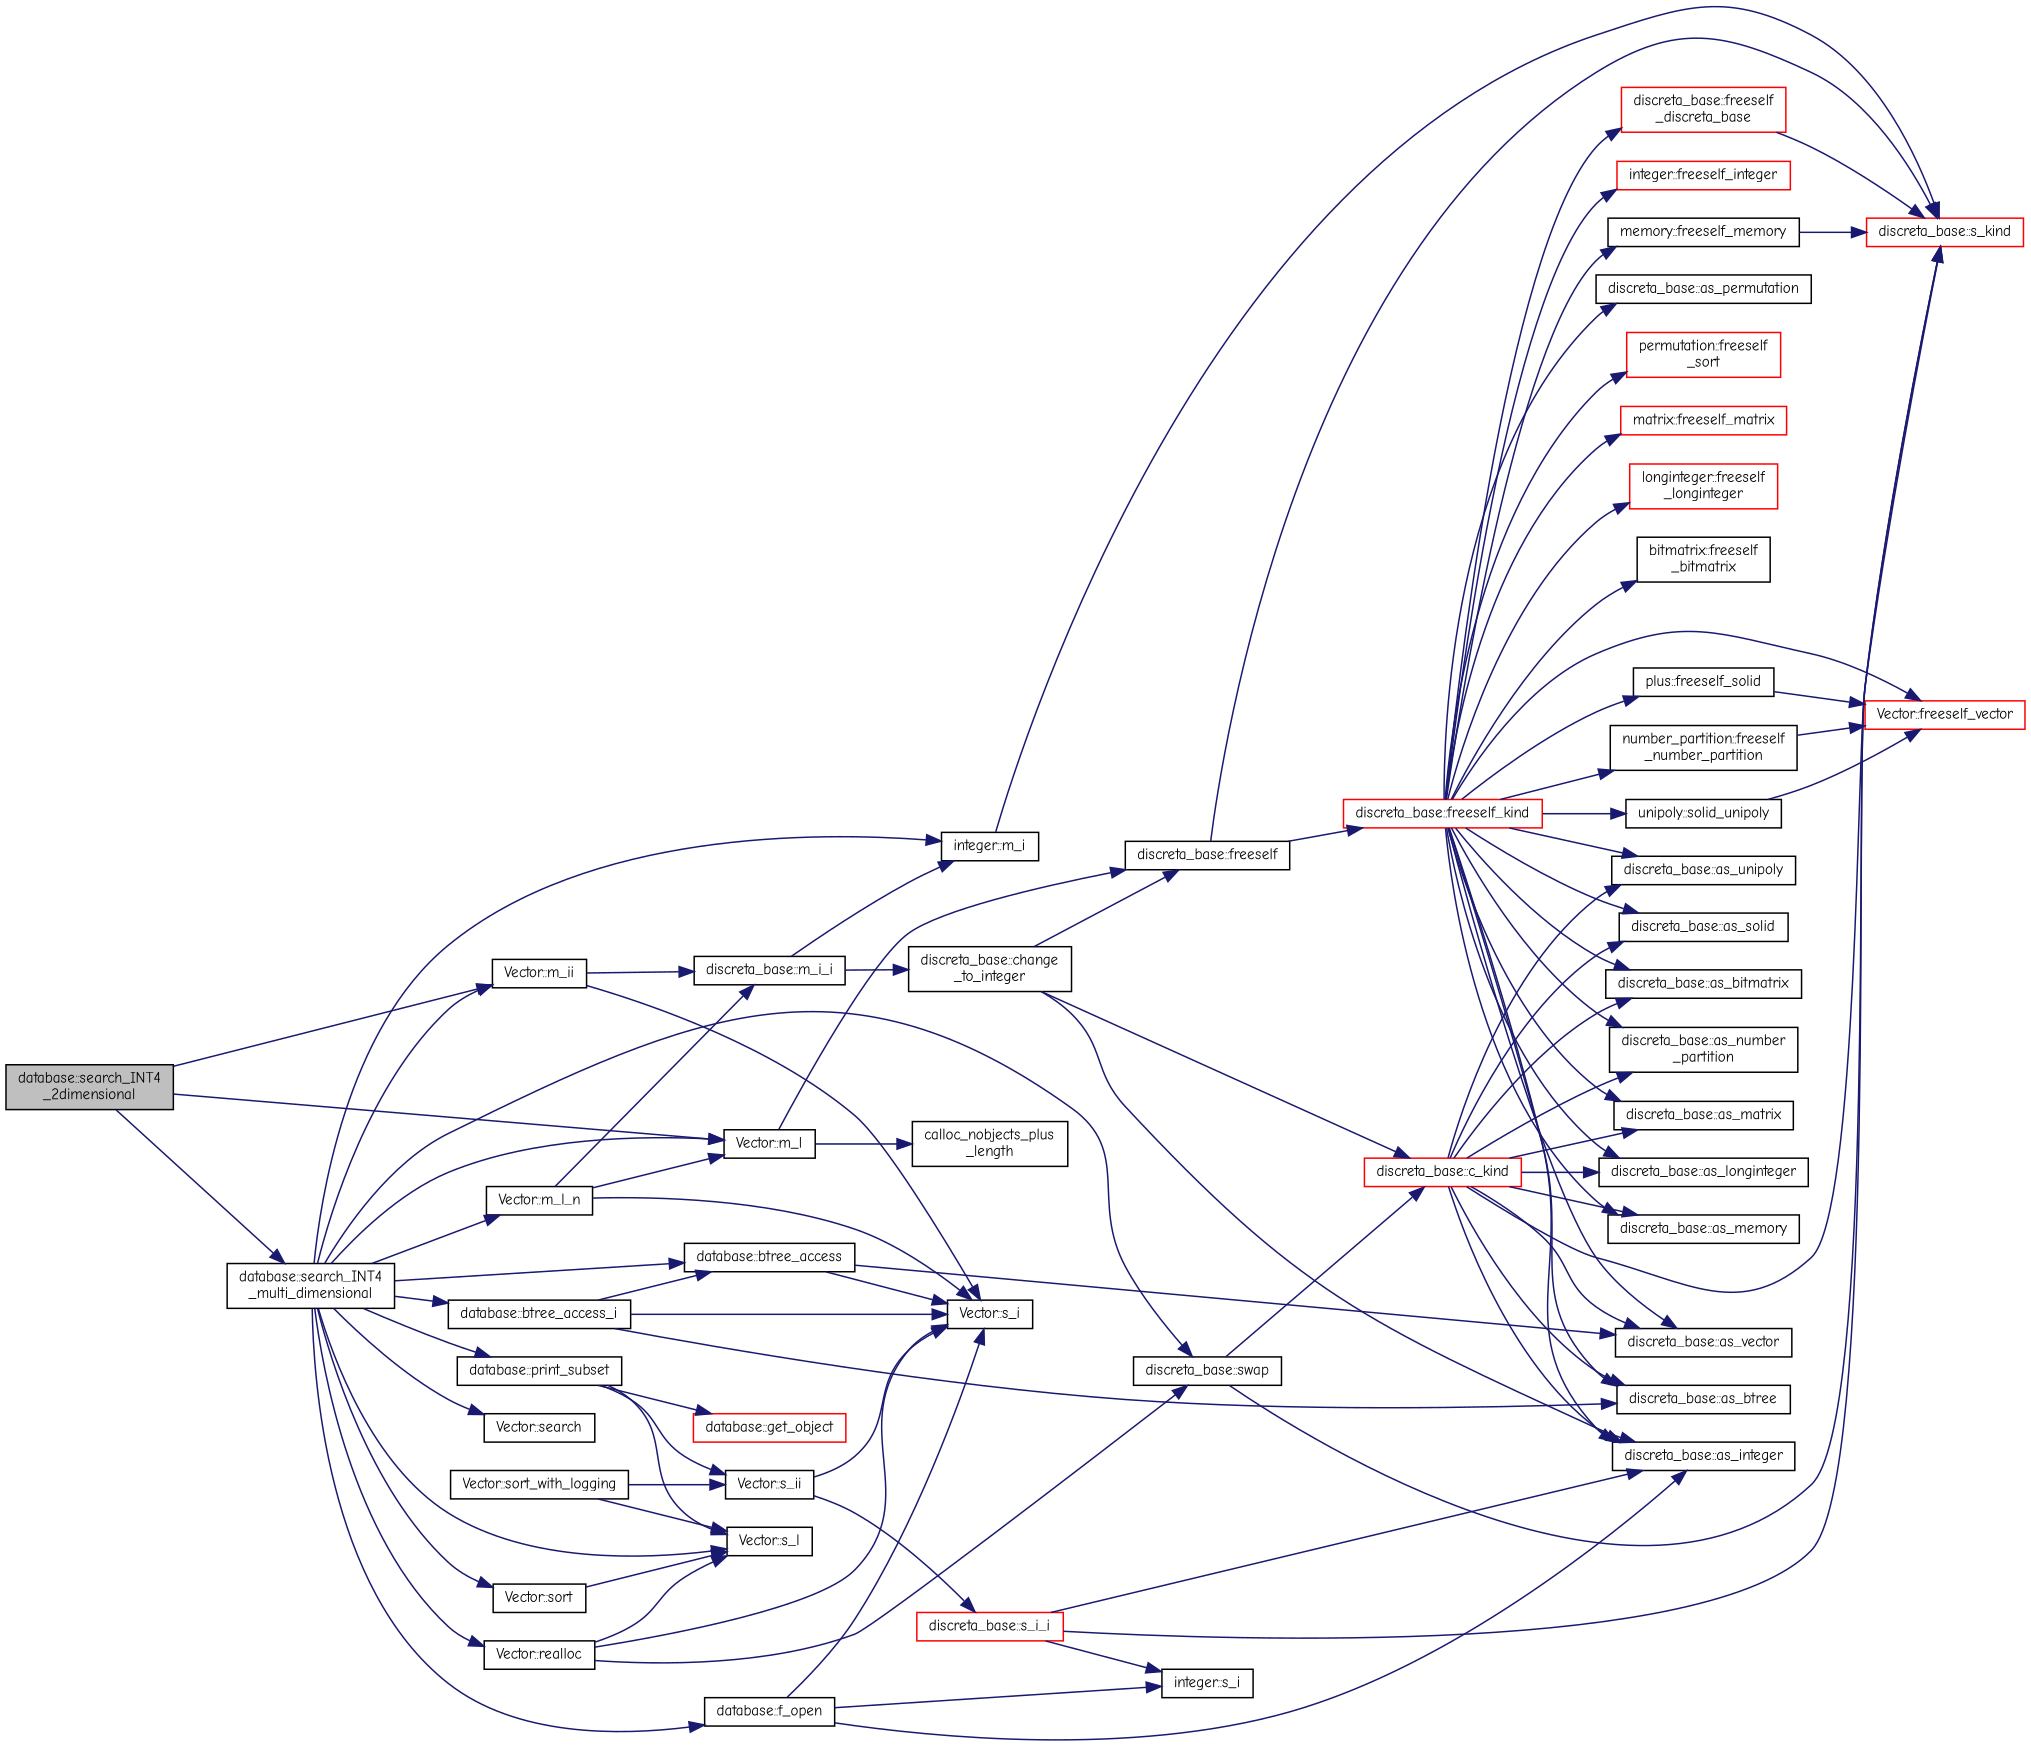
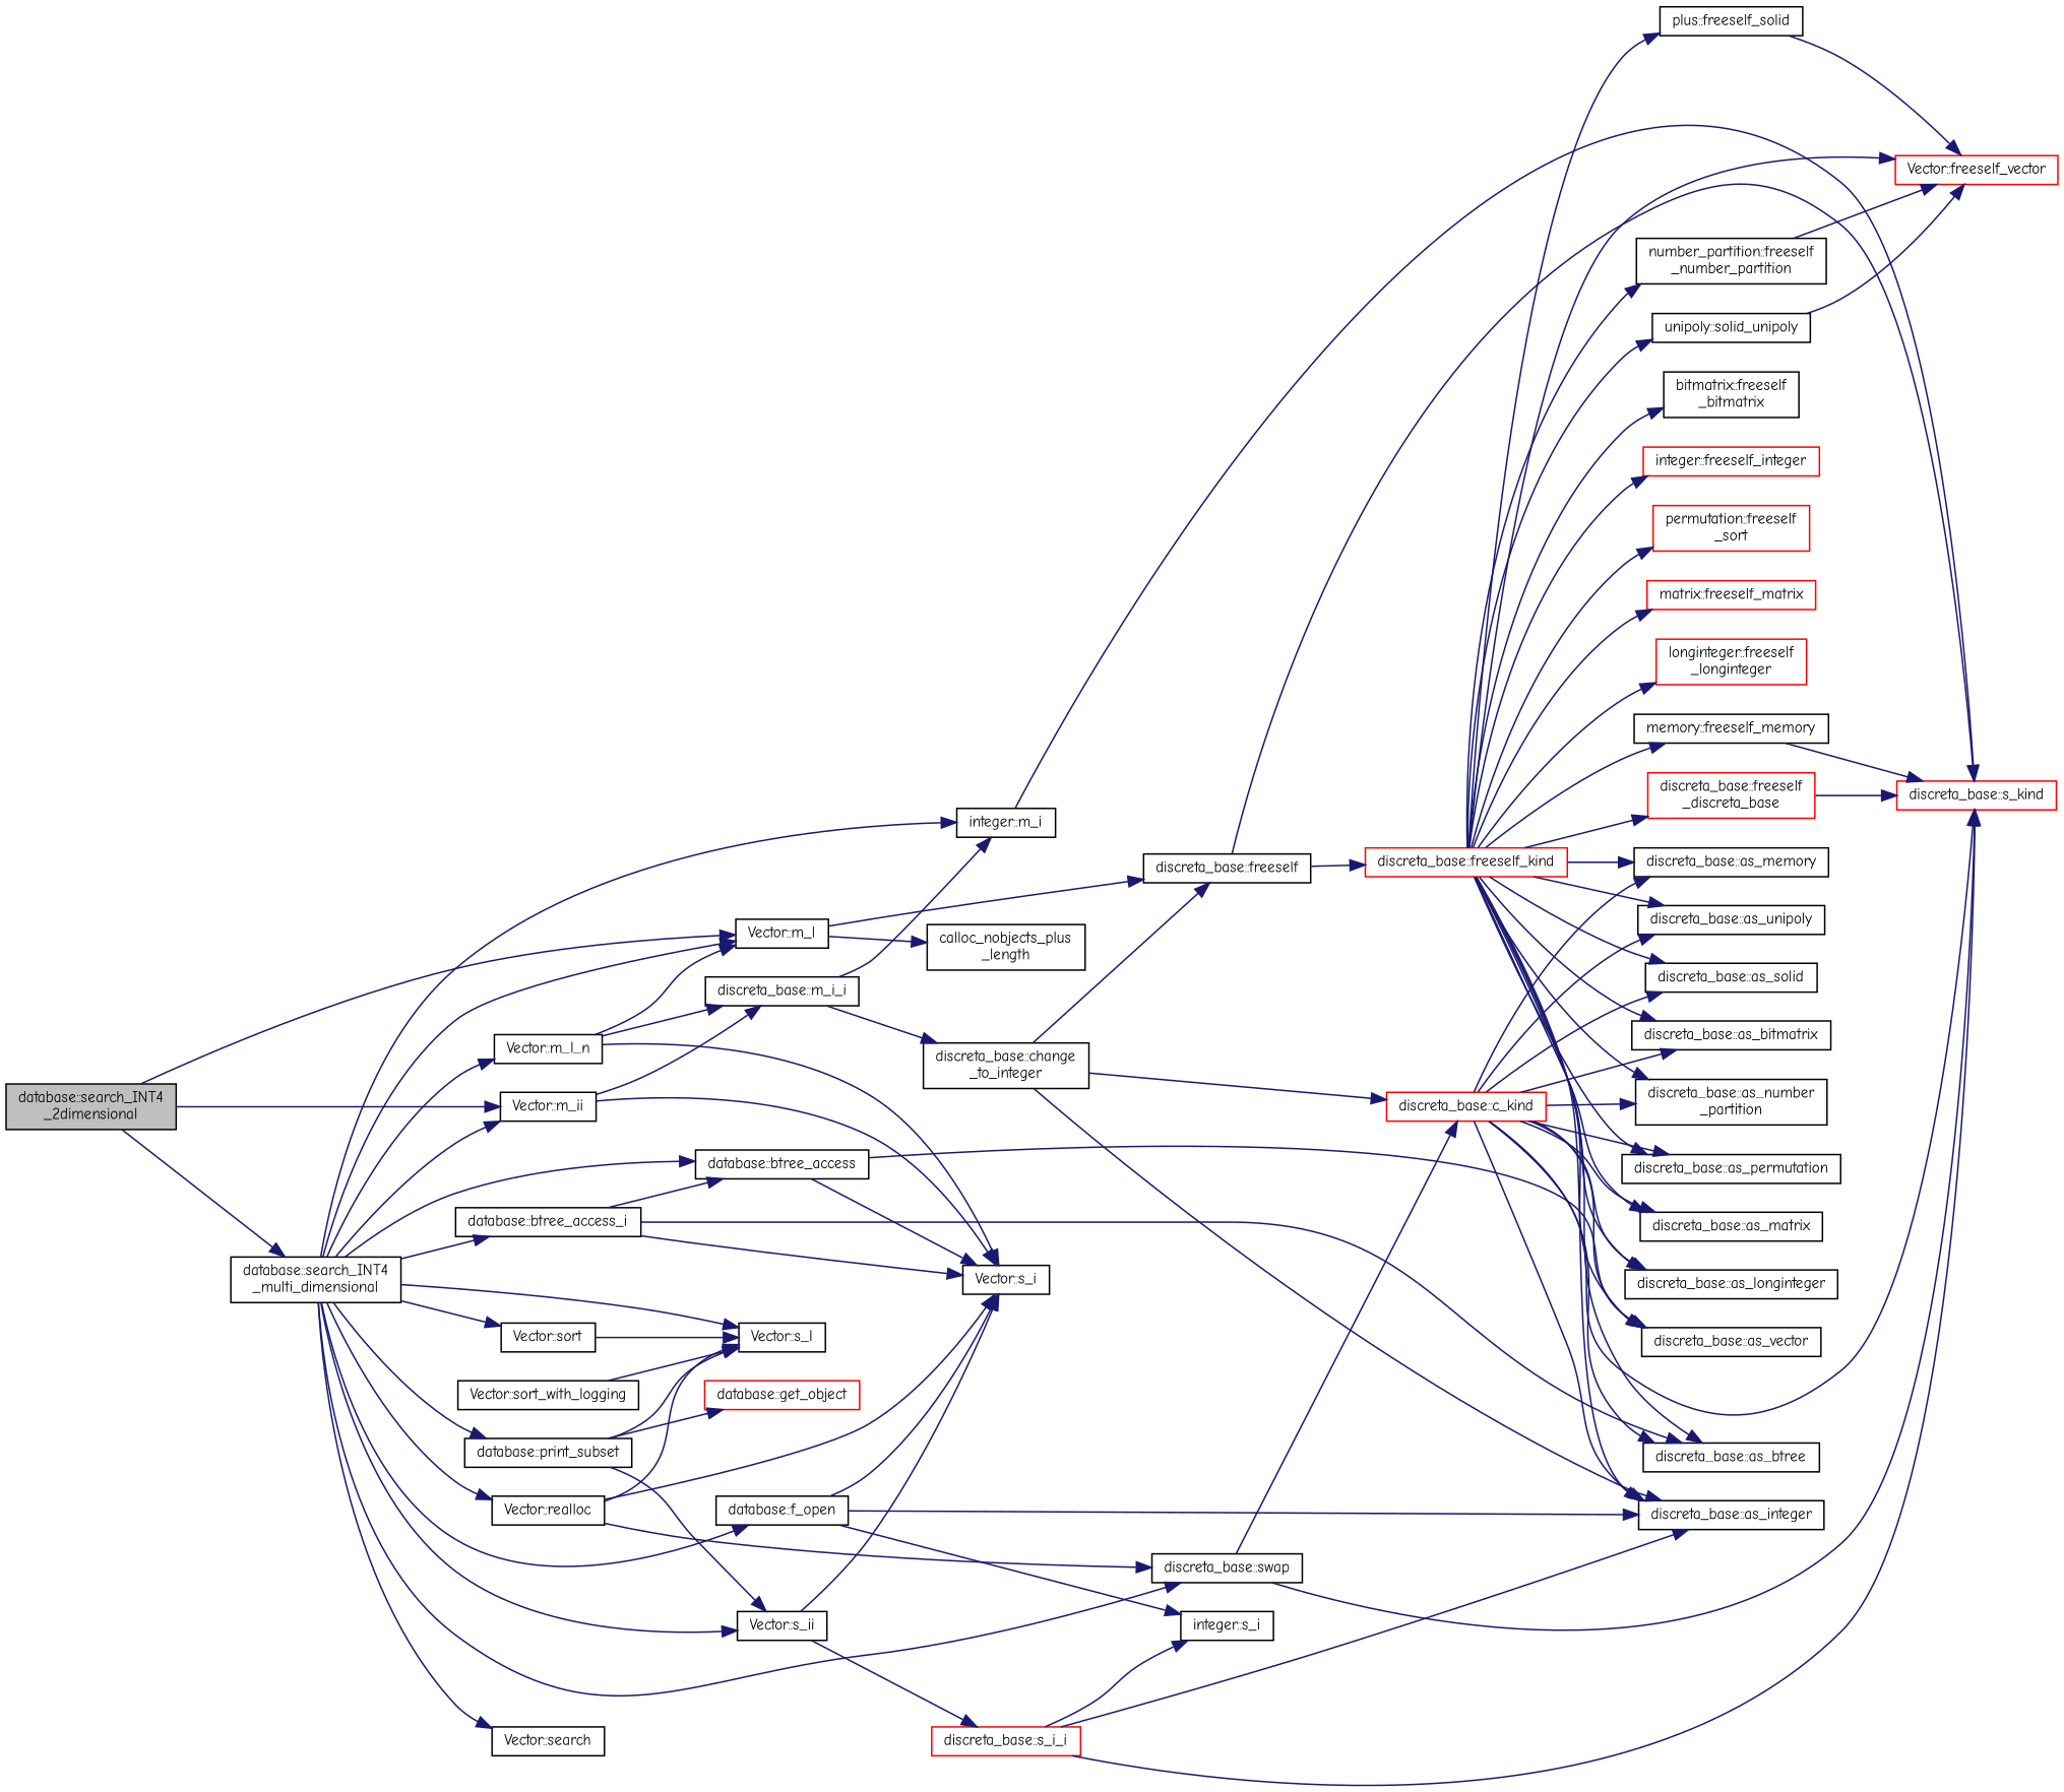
  digraph {
    fontname="Comic Neue"
    rankdir=LR
    node [color=black fillcolor=white fontname="Comic Neue" fontsize=10 shape=record style=filled]
    edge [color=midnightblue fontname="Comic Neue" fontsize=10 labelfontname=Helvetica labelfontsize=10 style=solid]
    n1 [fillcolor=grey75 fontcolor=black height=0.2 label="database::search_INT4\l_2dimensional" width=0.4]
    n2 [height=0.2 label="Vector::m_l" width=0.4]
    n3 [height=0.2 label="Vector::m_ii" width=0.4]
    n4 [height=0.2 label="database::search_INT4\l_multi_dimensional" width=0.4]
    n5 [height=0.2 label="discreta_base::freeself" width=0.4]
    n6 [height=0.2 label="calloc_nobjects_plus\l_length" width=0.4]
    n7 [height=0.2 label="Vector::s_i" width=0.4]
    n8 [height=0.2 label="discreta_base::m_i_i" width=0.4]
    n9 [height=0.2 label="integer::m_i" width=0.4]
    n10 [height=0.2 label="database::f_open" width=0.4]
    n11 [height=0.2 label="Vector::s_l" width=0.4]
    n12 [height=0.2 label="Vector::m_l_n" width=0.4]
    n13 [height=0.2 label="Vector::s_ii" width=0.4]
    n14 [height=0.2 label="database::btree_access_i" width=0.4]
    n15 [height=0.2 label="Vector::sort" width=0.4]
    n16 [height=0.2 label="database::print_subset" width=0.4]
    n17 [height=0.2 label="Vector::search" width=0.4]
    n18 [height=0.2 label="Vector::realloc" width=0.4]
    n19 [height=0.2 label="discreta_base::swap" width=0.4]
    n20 [height=0.2 label="database::btree_access" width=0.4]
    n21 [color=red height=0.2 label="discreta_base::freeself_kind" width=0.4]
    n22 [color=red height=0.2 label="discreta_base::s_kind" width=0.4]
    n23 [color=red height=0.2 label="discreta_base::freeself\l_discreta_base" width=0.4]
    n24 [height=0.2 label="discreta_base::as_integer" width=0.4]
    n25 [color=red height=0.2 label="integer::freeself_integer" width=0.4]
    n26 [height=0.2 label="discreta_base::as_vector" width=0.4]
    n27 [color=red height=0.2 label="Vector::freeself_vector" width=0.4]
    n28 [height=0.2 label="discreta_base::as_number\l_partition" width=0.4]
    n29 [height=0.2 label="number_partition::freeself\l_number_partition" width=0.4]
    n30 [height=0.2 label="discreta_base::as_permutation" width=0.4]
    n31 [color=red height=0.2 label="permutation::freeself\l_sort" width=0.4]
    n32 [height=0.2 label="discreta_base::as_matrix" width=0.4]
    n33 [color=red height=0.2 label="matrix::freeself_matrix" width=0.4]
    n34 [height=0.2 label="discreta_base::as_longinteger" width=0.4]
    n35 [color=red height=0.2 label="longinteger::freeself\l_longinteger" width=0.4]
    n36 [height=0.2 label="discreta_base::as_memory" width=0.4]
    n37 [height=0.2 label="memory::freeself_memory" width=0.4]
    n38 [height=0.2 label="discreta_base::as_unipoly" width=0.4]
    n39 [height=0.2 label="unipoly::solid_unipoly" width=0.4]
    n40 [height=0.2 label="discreta_base::as_solid" width=0.4]
    n41 [height=0.2 label="plus::freeself_solid" width=0.4]
    n42 [height=0.2 label="discreta_base::as_bitmatrix" width=0.4]
    n43 [height=0.2 label="bitmatrix::freeself\l_bitmatrix" width=0.4]
    n44 [height=0.2 label="discreta_base::as_btree" width=0.4]
    n45 [height=0.2 label="discreta_base::change\l_to_integer" width=0.4]
    n46 [color=red height=0.2 label="discreta_base::c_kind" width=0.4]
    n47 [height=0.2 label="integer::s_i" width=0.4]
    n48 [color=red height=0.2 label="discreta_base::s_i_i" width=0.4]
    n49 [height=0.2 label="Vector::sort_with_logging" width=0.4]
    n50 [color=red height=0.2 label="database::get_object" width=0.4]
    n1 -> n2
    n1 -> n3
    n1 -> n4
    n2 -> n5
    n2 -> n6
    n3 -> n7
    n3 -> n8
    n4 -> n2
    n4 -> n3
    n4 -> n9
    n4 -> n10
    n4 -> n11
    n4 -> n12
-   n49 -> n13
+   n4 -> n13
    n4 -> n14
    n4 -> n15
    n4 -> n16
    n4 -> n17
    n4 -> n18
    n4 -> n19
    n4 -> n20
    n5 -> n21
    n5 -> n22
    n8 -> n9
    n8 -> n45
    n9 -> n22
    n10 -> n7
    n10 -> n24
    n10 -> n47
    n12 -> n2
    n12 -> n7
    n12 -> n8
    n13 -> n7
    n13 -> n48
    n14 -> n7
    n14 -> n20
    n14 -> n44
    n15 -> n11
    n16 -> n11
    n16 -> n13
    n16 -> n50
    n18 -> n7
    n18 -> n11
    n18 -> n19
    n19 -> n22
    n19 -> n46
    n20 -> n7
    n20 -> n26
    n21 -> n23
    n21 -> n24
    n21 -> n25
    n21 -> n26
    n21 -> n27
    n21 -> n28
    n21 -> n29
    n21 -> n30
    n21 -> n31
    n21 -> n32
    n21 -> n33
    n21 -> n34
    n21 -> n35
    n21 -> n36
    n21 -> n37
    n21 -> n38
    n21 -> n39
    n21 -> n40
    n21 -> n41
    n21 -> n42
    n21 -> n43
    n21 -> n44
    n23 -> n22
    n29 -> n27
    n37 -> n22
    n39 -> n27
    n41 -> n27
    n45 -> n5
    n45 -> n24
    n45 -> n46
    n46 -> n22
    n46 -> n24
    n46 -> n26
    n46 -> n28
+   n46 -> n30
    n46 -> n32
    n46 -> n34
    n46 -> n36
    n46 -> n38
    n46 -> n40
    n46 -> n42
    n46 -> n44
    n48 -> n22
    n48 -> n24
    n48 -> n47
    n49 -> n11
  }
